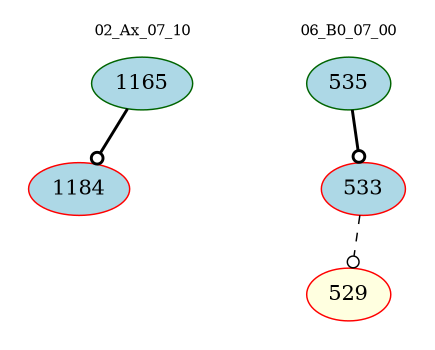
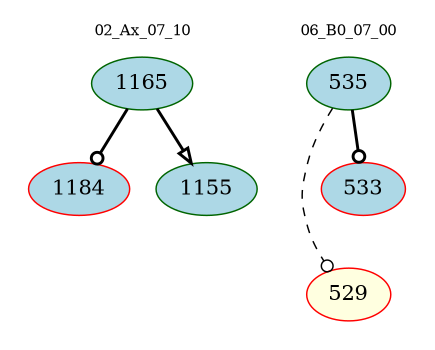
  digraph {
    node [color=darkgreen fillcolor=lightblue style=filled]
    edge [arrowhead=odot color=black style=bold]
    n1 [label=1165]
    n2 [color=red label=1184]
+   n3 [label=1155]
    n4 [label=535]
    n5 [color=red fillcolor=lightyellow label=529]
    n6 [color=red label=533]
    subgraph cluster_1 {
      color=white
      fontsize=10
      label="02_Ax_07_10"
      n1
      n2
+     n3
    }
    subgraph cluster_2 {
      color=white
      fontsize=10
      label="06_B0_07_00"
      n4
      n5
      n6
    }
    n1 -> n2
-   n6 -> n5 [style=dashed]
+   n1 -> n3 [arrowhead=onormal]
+   n4 -> n5 [style=dashed]
    n4 -> n6
  }
